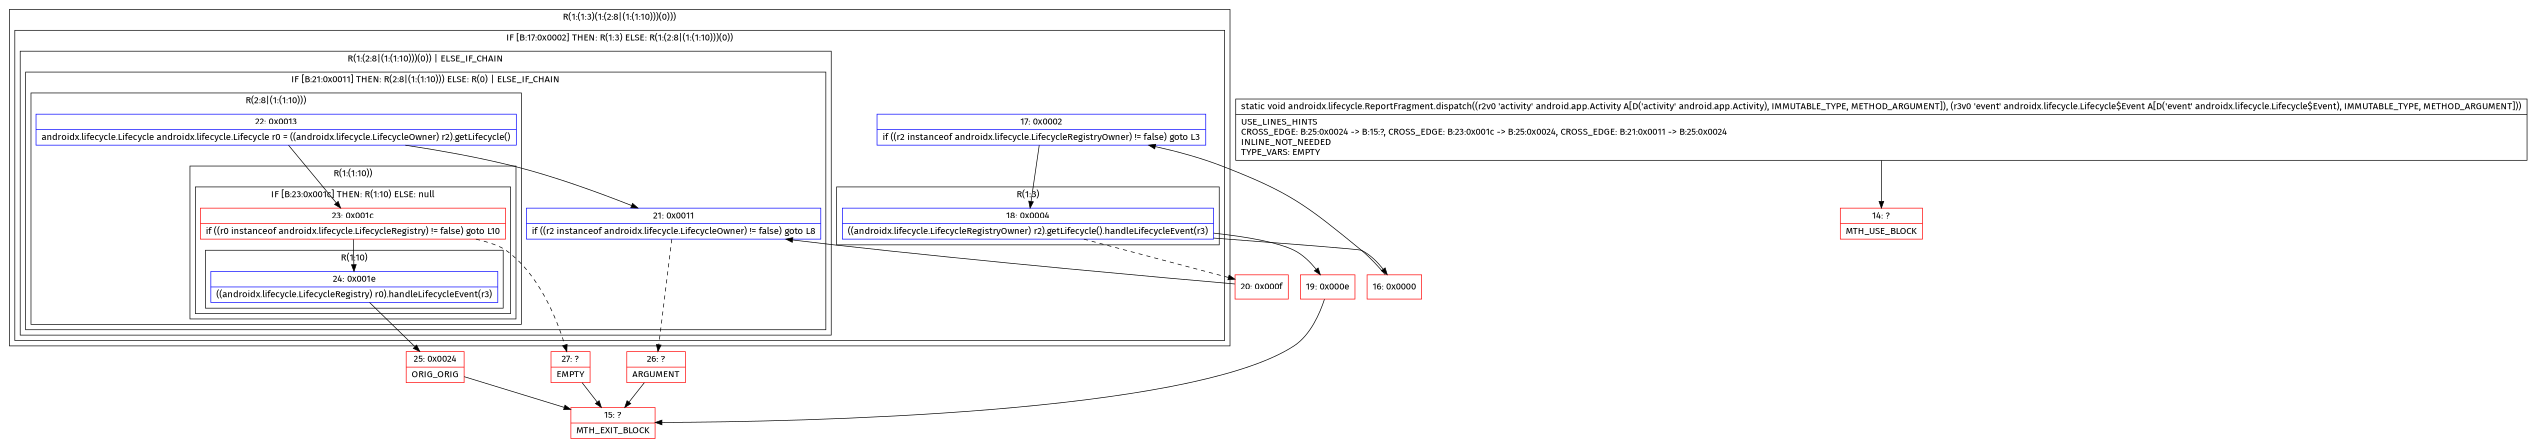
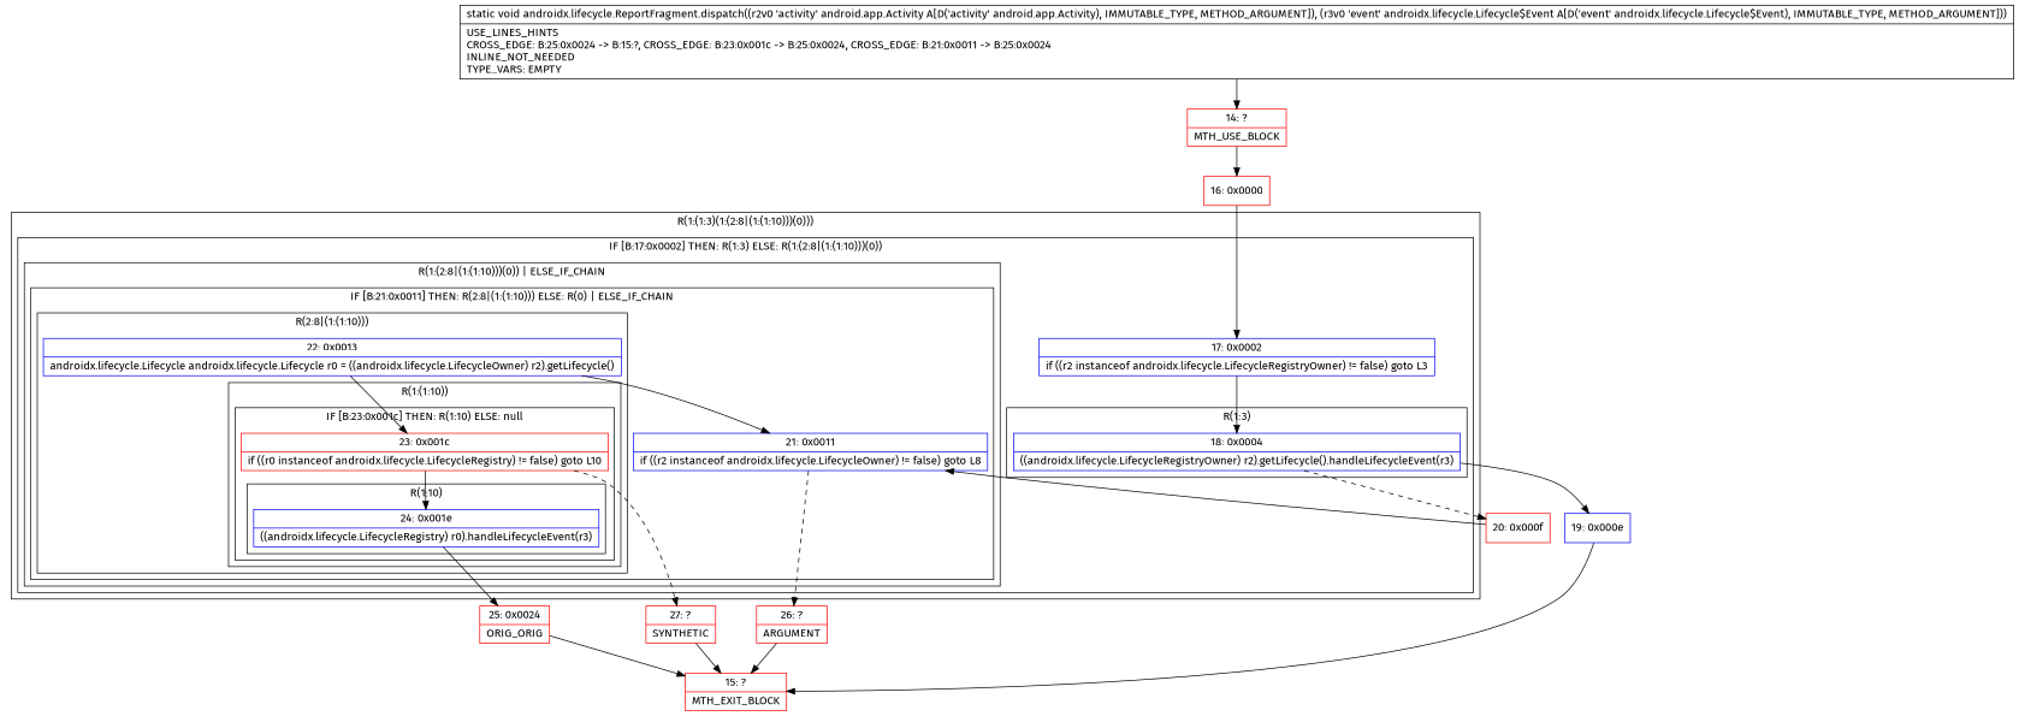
  digraph {
    fontname="Fira Sans"
    node [color=red fontname="Fira Sans" shape=record]
    edge [fontname="Fira Sans"]
    n1 [color=blue label="{18\:\ 0x0004|((androidx.lifecycle.LifecycleRegistryOwner) r2).getLifecycle().handleLifecycleEvent(r3)\l}"]
    n2 [color=blue label="{24\:\ 0x001e|((androidx.lifecycle.LifecycleRegistry) r0).handleLifecycleEvent(r3)\l}"]
    n3 [label="{23\:\ 0x001c|if ((r0 instanceof androidx.lifecycle.LifecycleRegistry) != false) goto L10\l}"]
    n4 [color=blue label="{22\:\ 0x0013|androidx.lifecycle.Lifecycle androidx.lifecycle.Lifecycle r0 = ((androidx.lifecycle.LifecycleOwner) r2).getLifecycle()\l}"]
    n5 [color=blue label="{21\:\ 0x0011|if ((r2 instanceof androidx.lifecycle.LifecycleOwner) != false) goto L8\l}"]
    n6 [color=blue label="{17\:\ 0x0002|if ((r2 instanceof androidx.lifecycle.LifecycleRegistryOwner) != false) goto L3\l}"]
    n7 [label="{20\:\ 0x000f}"]
-   n8 [label="{19\:\ 0x000e}"]
+   n8 [color=blue label="{19\:\ 0x000e}"]
    n9 [label="{25\:\ 0x0024|ORIG_ORIG\l}"]
-   n10 [label="{27\:\ ?|EMPTY\l}"]
+   n10 [label="{27\:\ ?|SYNTHETIC\l}"]
    n11 [label="{26\:\ ?|ARGUMENT\l}"]
    n12 [label="{15\:\ ?|MTH_EXIT_BLOCK\l}"]
    n13 [label="{14\:\ ?|MTH_USE_BLOCK\l}"]
    n14 [label="{16\:\ 0x0000}"]
    n15 [label="{static void androidx.lifecycle.ReportFragment.dispatch((r2v0 'activity' android.app.Activity A[D('activity' android.app.Activity), IMMUTABLE_TYPE, METHOD_ARGUMENT]), (r3v0 'event' androidx.lifecycle.Lifecycle$Event A[D('event' androidx.lifecycle.Lifecycle$Event), IMMUTABLE_TYPE, METHOD_ARGUMENT]))  | USE_LINES_HINTS\lCROSS_EDGE: B:25:0x0024 \-\> B:15:?, CROSS_EDGE: B:23:0x001c \-\> B:25:0x0024, CROSS_EDGE: B:21:0x0011 \-\> B:25:0x0024\lINLINE_NOT_NEEDED\lTYPE_VARS: EMPTY\l}" color=""]
    subgraph cluster_1 {
      label="R(1:(1:3)(1:(2:8|(1:(1:10)))(0)))"
      subgraph cluster_2 {
        label="IF [B:17:0x0002] THEN: R(1:3) ELSE: R(1:(2:8|(1:(1:10)))(0))"
        n6
        subgraph cluster_3 {
          label="R(1:3)"
          n1
        }
        subgraph cluster_4 {
          label="R(1:(2:8|(1:(1:10)))(0)) | ELSE_IF_CHAIN\l"
          subgraph cluster_5 {
            label="IF [B:21:0x0011] THEN: R(2:8|(1:(1:10))) ELSE: R(0) | ELSE_IF_CHAIN\l"
            n5
            subgraph cluster_6 {
              label="R(2:8|(1:(1:10)))"
              n4
              subgraph cluster_7 {
                label="R(1:(1:10))"
                subgraph cluster_8 {
                  label="IF [B:23:0x001c] THEN: R(1:10) ELSE: null"
                  n3
                  subgraph cluster_9 {
                    label="R(1:10)"
                    n2
                  }
                }
              }
            }
            subgraph cluster_10 {
              label="R(0)"
            }
          }
        }
      }
    }
    n1 -> n7 [style=dashed]
    n1 -> n8
    n2 -> n9
    n3 -> n2
    n3 -> n10 [style=dashed]
    n4 -> n3
    n4 -> n5
    n5 -> n11 [style=dashed]
    n6 -> n1
    n7 -> n5
    n8 -> n12
    n9 -> n12
    n10 -> n12
    n11 -> n12
-   n1 -> n14
+   n13 -> n14
    n14 -> n6
    n15 -> n13
  }
